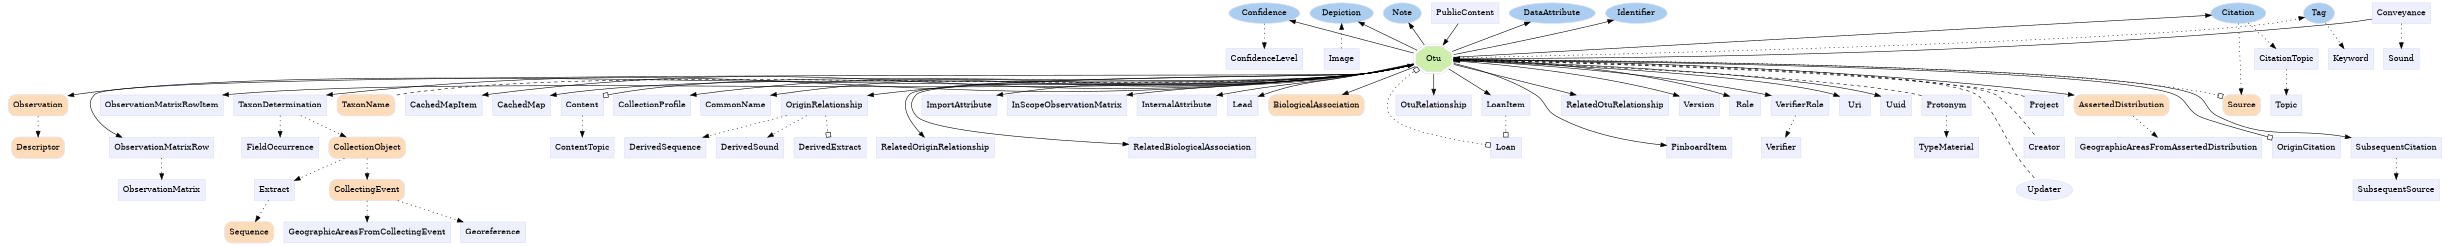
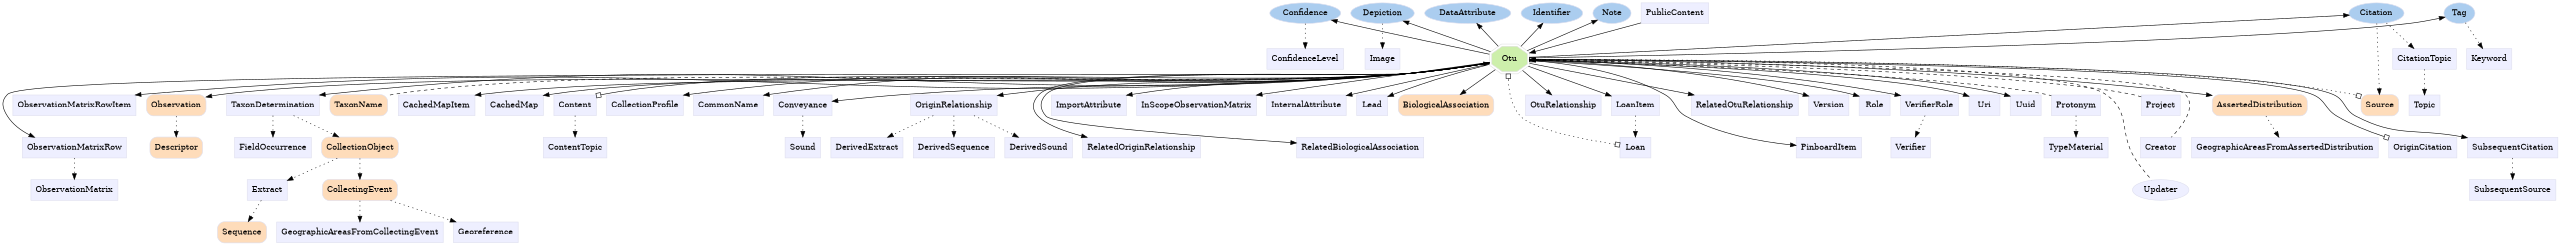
  digraph {
    rankdir=TB
    node [color="#dddeee" fillcolor="#eeefff" group=supporting shape=box style=filled]
    n1 [fillcolor="#abcdef" group=annotator height=0.5 label=Citation shape=oval width=1.1279]
    n2 [fillcolor="#abcdef" group=annotator height=0.5 label=Confidence shape=oval width=1.4833]
    n3 [fillcolor="#abcdef" group=annotator height=0.5 label=DataAttribute shape=oval width=1.7108]
    n4 [fillcolor="#abcdef" group=annotator height=0.5 label=Depiction shape=oval width=1.3127]
    n5 [fillcolor="#abcdef" group=annotator height=0.5 label=Identifier shape=oval width=1.2558]
    n6 [fillcolor="#abcdef" group=annotator height=0.5 label=Tag shape=oval width=0.75]
    n7 [fillcolor="#abcdef" group=annotator height=0.5 label=Note shape=oval width=0.80088]
    n8 [color="#dedede" fillcolor="#cdefab" group=target height=0.61111 label=Otu shape=doubleoctagon width=0.86111]
    n9 [fillcolor="#fedcba" group=core height=0.51389 label=AssertedDistribution shape=Mrecord width=1.7847]
    n10 [fillcolor="#fedcba" group=core height=0.51389 label=BiologicalAssociation shape=Mrecord width=1.8889]
    n11 [fillcolor="#fedcba" group=core height=0.51389 label=CollectionObject shape=Mrecord width=1.5035]
    n12 [fillcolor="#fedcba" group=core height=0.51389 label=CollectingEvent shape=Mrecord width=1.441]
    n13 [fillcolor="#fedcba" group=core height=0.51389 label=Observation shape=Mrecord width=1.1389]
    n14 [fillcolor="#fedcba" group=core height=0.51389 label=Descriptor shape=Mrecord width=1.0139]
    n15 [fillcolor="#fedcba" group=core height=0.51389 label=Sequence shape=Mrecord width=0.94097]
    n16 [fillcolor="#fedcba" group=core height=0.51389 label=Source shape=Mrecord width=0.75]
    n17 [fillcolor="#fedcba" group=core height=0.51389 label=TaxonName shape=Mrecord width=1.1597]
    n18 [height=0.5 label=CachedMapItem width=1.4931]
    n19 [height=0.5 label=CachedMap width=1.1389]
    n20 [height=0.5 label=CitationTopic width=1.2639]
    n21 [height=0.5 label=TaxonDetermination width=1.7951]
    n22 [height=0.5 label=CollectionProfile width=1.5139]
    n23 [height=0.5 label=CommonName width=1.3993]
    n24 [height=0.5 label=ConfidenceLevel width=1.5139]
    n25 [height=0.5 label=Content width=0.81597]
    n26 [height=0.5 label=ContentTopic width=1.2535]
    n27 [height=0.5 label=Conveyance width=1.1493]
    n28 [height=0.5 label=OriginRelationship width=1.6597]
    n29 [height=0.5 label=DerivedExtract width=1.3681]
    n30 [height=0.5 label=DerivedSequence width=1.5451]
    n31 [height=0.5 label=DerivedSound width=1.3056]
    n32 [height=0.5 label=Extract width=0.76389]
    n33 [height=0.5 label=FieldOccurrence width=1.4722]
    n34 [height=0.5 label=GeographicAreasFromAssertedDistribution width=3.5139]
    n35 [height=0.5 label=GeographicAreasFromCollectingEvent width=3.1701]
    n36 [height=0.5 label=Georeference width=1.2326]
    n37 [height=0.5 label=Image width=0.75]
    n38 [height=0.5 label=ImportAttribute width=1.4201]
    n39 [height=0.5 label=InScopeObservationMatrix width=2.2743]
    n40 [height=0.5 label=InternalAttribute width=1.4826]
    n41 [height=0.5 label=Keyword width=0.92014]
    n42 [height=0.5 label=Lead width=0.75]
    n43 [height=0.5 label=LoanItem width=0.96181]
    n44 [height=0.5 label=Loan width=0.75]
    n45 [height=0.5 label=ObservationMatrixRow width=2.0139]
    n46 [height=0.5 label=ObservationMatrix width=1.6597]
    n47 [height=0.5 label=ObservationMatrixRowItem width=2.3681]
    n48 [height=0.5 label=OtuRelationship width=1.4514]
    n49 [height=0.5 label=PinboardItem width=1.2535]
    n50 [height=0.5 label=PublicContent width=1.2951]
    n51 [height=0.5 label=RelatedBiologicalAssociation width=2.4618]
    n52 [height=0.5 label=RelatedOriginRelationship width=2.2326]
    n53 [height=0.5 label=RelatedOtuRelationship width=2.0243]
    n54 [height=0.5 label=Role width=0.75]
    n55 [height=0.5 label=Sound width=0.75]
    n56 [height=0.5 label=SubsequentCitation width=1.691]
    n57 [height=0.5 label=SubsequentSource width=1.6076]
    n58 [height=0.5 label=Topic width=0.75]
    n59 [height=0.5 label=Protonym width=0.97222]
    n60 [height=0.5 label=TypeMaterial width=1.2535]
    n61 [height=0.5 label=Uri width=0.75]
    n62 [height=0.5 label=Uuid width=0.75]
    n63 [height=0.5 label=VerifierRole width=1.1493]
    n64 [height=0.5 label=Verifier width=0.79514]
    n65 [height=0.5 label=Version width=0.79514]
    n66 [height=0.5 label=Creator width=0.78472]
    n67 [height=0.5 label=Project width=0.75347]
    n68 [height=0.5 label=Updater shape=ellipse width=0.82639]
    n69 [height=0.5 label=OriginCitation width=1.316]
    subgraph sub_1 {
      rank=min
      n1
      n2
      n3
      n4
      n5
      n6
      n7
    }
    subgraph sub_2 {
      n8
      n9
      n10
      n11
      n12
      n13
      n14
      n15
      n16
      n17
    }
    subgraph sub_3 {
      n18
      n19
      n20
      n21
      n22
      n23
      n24
      n25
      n26
      n27
      n28
      n29
      n30
      n31
      n32
      n33
      n34
      n35
      n36
      n37
      n38
      n39
      n40
      n41
      n42
      n43
      n44
      n45
      n46
      n47
      n48
      n49
      n50
      n51
      n52
      n53
      n54
      n55
      n56
      n57
      n58
      n59
      n60
      n61
      n62
      n63
      n64
      n65
      n66
      n67
      n68
      n69
    }
    n1 -> n16 [style=dotted]
    n1 -> n20 [style=dotted]
    n2 -> n24 [style=dotted]
-   n37 -> n4 [style=dotted]
+   n4 -> n37 [style=dotted]
    n6 -> n41 [style=dotted]
    n8 -> n1
    n8 -> n2
    n8 -> n3
    n8 -> n4
    n8 -> n5
-   n8 -> n6 [style=dotted]
+   n8 -> n6
    n8 -> n7
    n8 -> n9
    n8 -> n10
    n8 -> n13
    n8 -> n16 [arrowhead=obox arrowtail=obox dir=both style=dotted]
    n8 -> n17 [dir=back style=dashed]
    n8 -> n18
    n8 -> n19
    n8 -> n21
    n8 -> n22
    n8 -> n23
    n8 -> n25 [arrowhead=obox]
-   n27 -> n8
+   n8 -> n27
    n8 -> n28
    n8 -> n38
    n8 -> n39
    n8 -> n40
    n8 -> n42
    n8 -> n43
    n8 -> n44 [arrowhead=obox arrowtail=obox dir=both style=dotted]
    n8 -> n45
    n8 -> n47
    n8 -> n48
    n8 -> n49
    n8 -> n51
    n8 -> n52
    n8 -> n53
    n8 -> n54
    n8 -> n56
    n8 -> n59 [dir=back style=dashed]
    n8 -> n61
    n8 -> n62
    n8 -> n63
    n8 -> n65
    n8 -> n66 [dir=back style=dashed]
    n8 -> n67 [dir=back style=dashed]
    n8 -> n68 [dir=back style=dashed]
    n8 -> n69 [arrowhead=obox arrowtail=obox dir=both]
    n9 -> n34 [style=dotted]
    n10 -> n51 [style=invis]
    n11 -> n12 [style=dotted]
    n11 -> n32 [style=dotted]
    n12 -> n35 [style=dotted]
    n12 -> n36 [style=dotted]
    n13 -> n14 [style=dotted]
    n13 -> n46 [style=invis]
    n16 -> n56 [style=invis]
    n16 -> n69 [style=invis]
    n20 -> n58 [style=dotted]
    n21 -> n11 [style=dotted]
    n21 -> n33 [style=dotted]
    n25 -> n26 [style=dotted]
    n27 -> n55 [style=dotted]
-   n28 -> n29 [style=dotted arrowhead=obox]
+   n28 -> n29 [style=dotted]
    n28 -> n30 [style=dotted]
    n28 -> n31 [style=dotted]
    n28 -> n52 [style=invis]
    n32 -> n15 [style=dotted]
-   n43 -> n44 [style=dotted arrowhead=obox]
+   n43 -> n44 [style=dotted]
    n45 -> n46 [style=dotted]
    n47 -> n45 [style=invis]
    n50 -> n8
    n54 -> n64 [style=invis]
    n56 -> n57 [style=dotted]
    n59 -> n60 [style=dotted]
    n63 -> n64 [style=dotted]
    n65 -> n49 [style=invis]
    n66 -> n68 [style=invis]
    n67 -> n66 [style=invis]
  }
